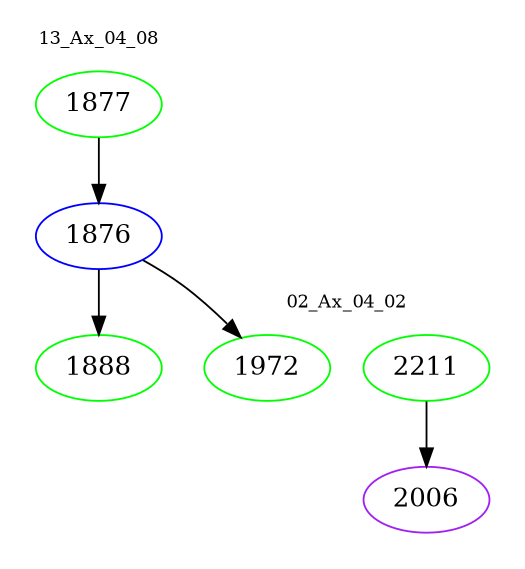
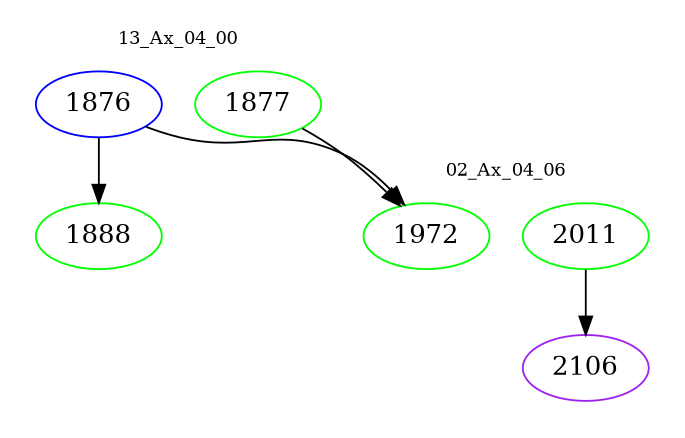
  digraph {
    node [color=green]
    edge [color=black]
-   n1 [label=2211]
-   n2 [color=purple label=2006]
+   n1 [label=2011]
+   n2 [color=purple label=2106]
    n3 [label=1972]
    n4 [label=1877]
    n5 [color=blue label=1876]
    n6 [label=1888]
    subgraph cluster_1 {
      color=white
      fontsize=10
-     label="02_Ax_04_02"
+     label="02_Ax_04_06"
      n1
      n2
      n3
    }
    subgraph cluster_2 {
      color=white
      fontsize=10
-     label="13_Ax_04_08"
+     label="13_Ax_04_00"
      n4
      n5
      n6
    }
    n1 -> n2
-   n4 -> n5
+   n4 -> n3
    n5 -> n3
    n5 -> n6
  }
